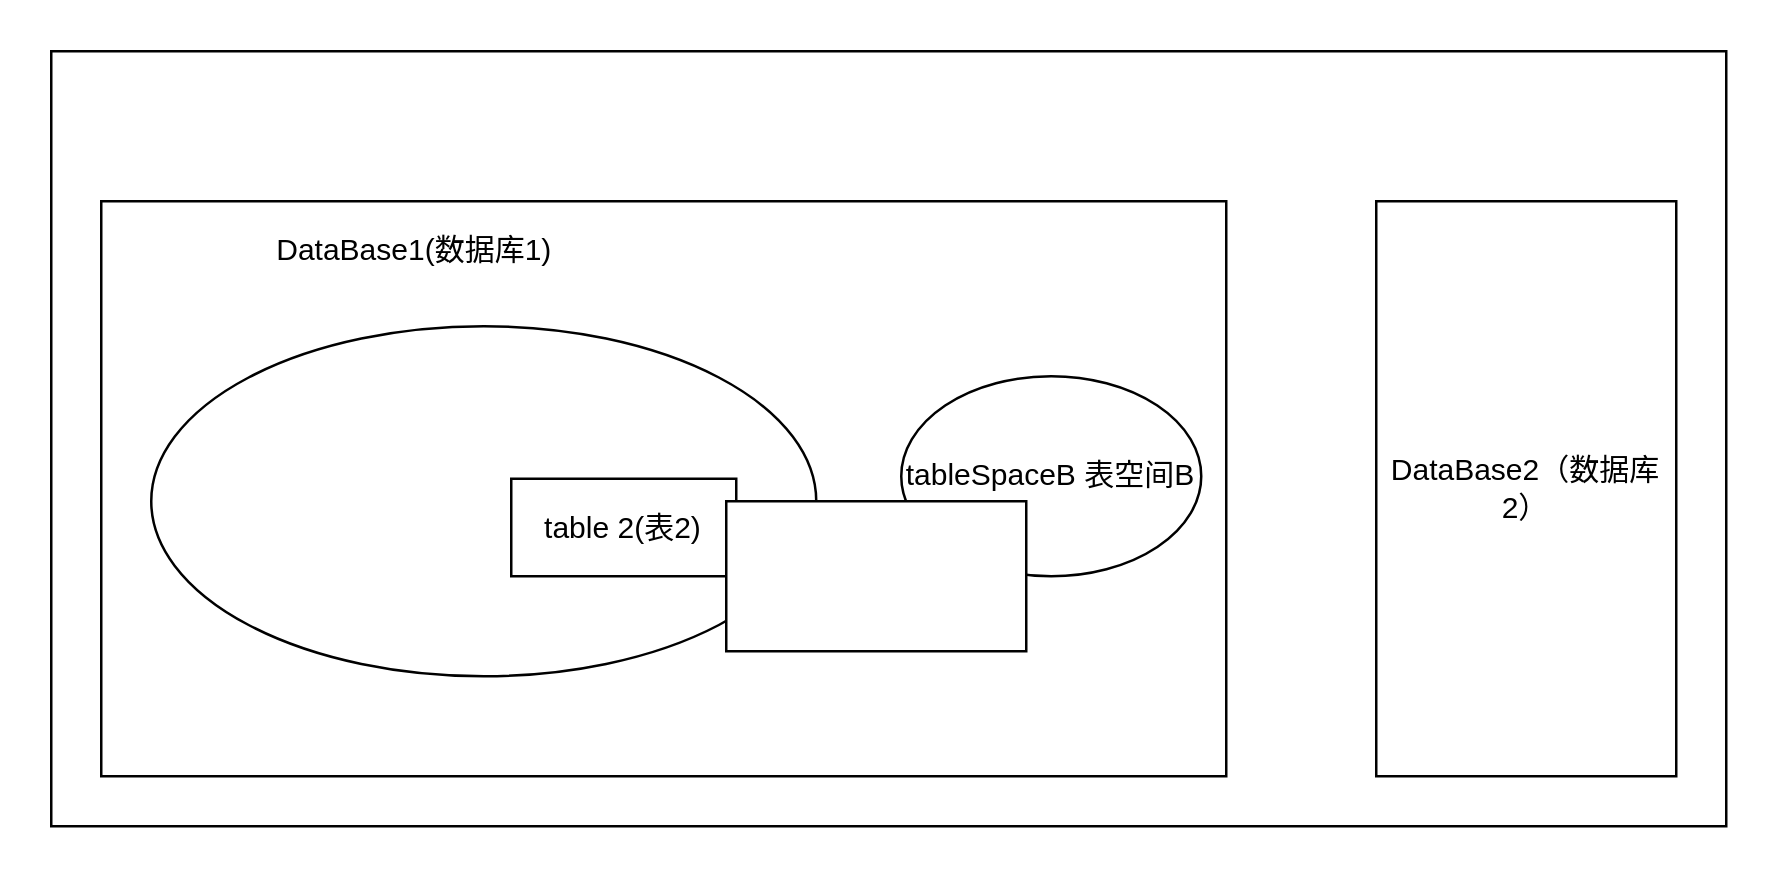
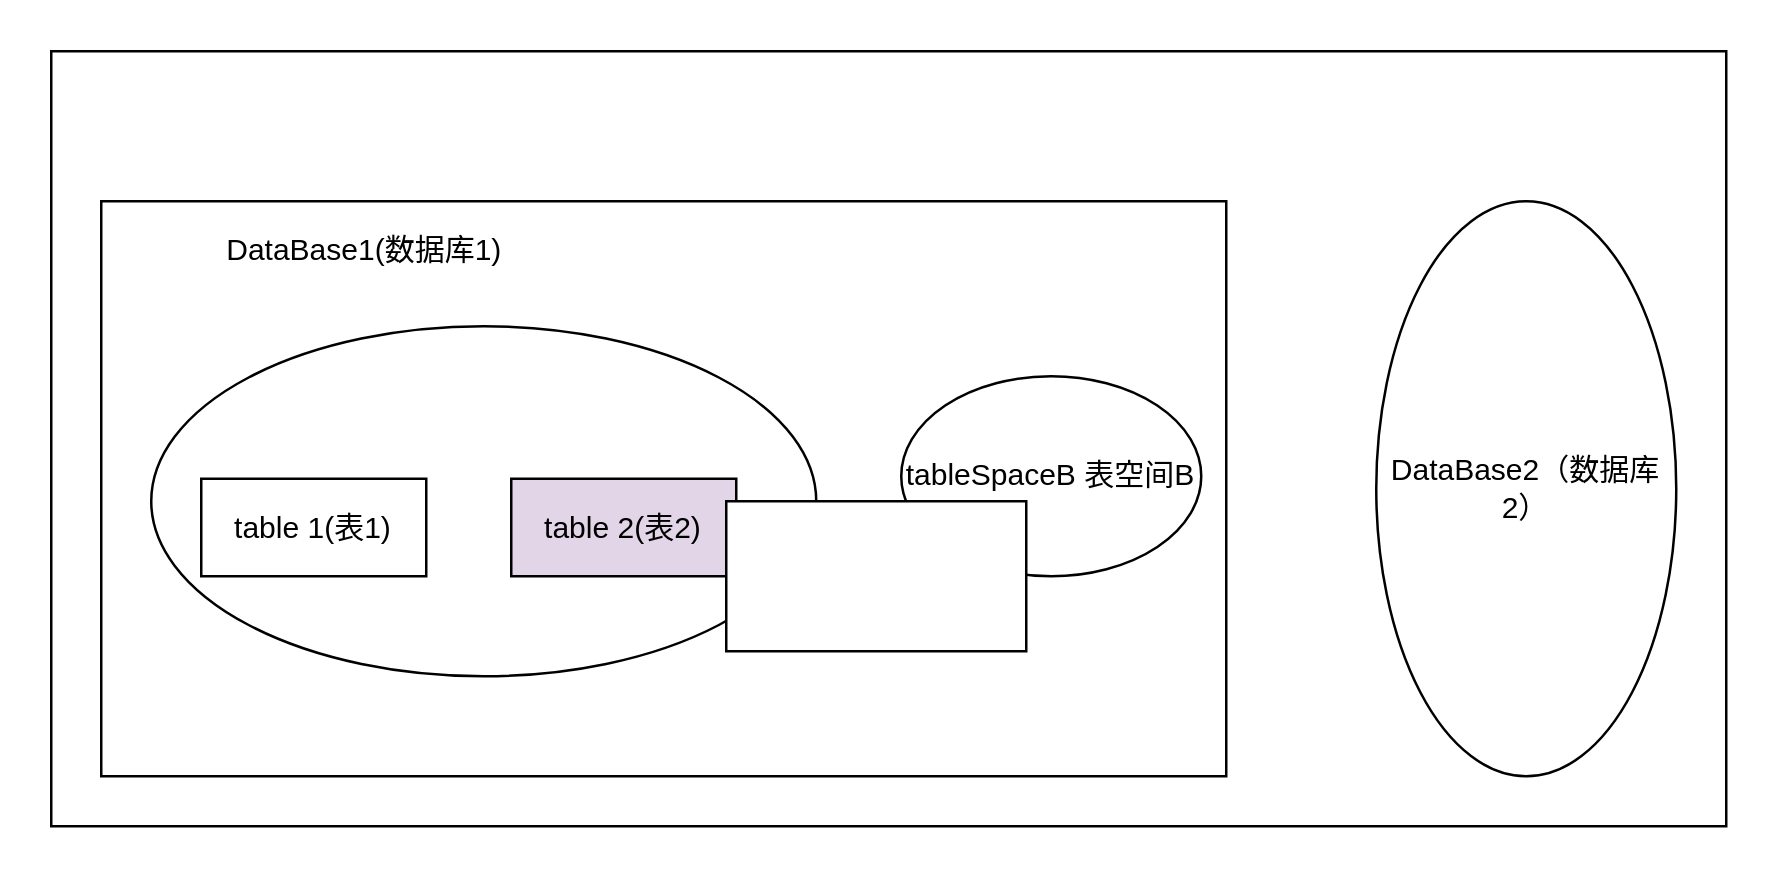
  <mxCell id="0" />
  <mxCell id="1" parent="0" />
  <mxCell id="2" value="" style="rounded=0;whiteSpace=wrap;html=1;" parent="1" vertex="1"><mxGeometry x="20" y="20" width="670" height="310" as="geometry" /></mxCell>
  <mxCell id="3" value="" style="rounded=0;whiteSpace=wrap;html=1;" parent="1" vertex="1"><mxGeometry x="40" y="80" width="450" height="230" as="geometry" /></mxCell>
- <mxCell id="4" value="DataBase1(数据库1)" style="text;html=1;align=center;verticalAlign=middle;resizable=0;points=[];autosize=1;" parent="1" vertex="1"><mxGeometry x="100" y="90" width="130" height="20" as="geometry" /></mxCell>
+ <mxCell id="4" value="DataBase1(数据库1)" style="text;html=1;align=center;verticalAlign=middle;resizable=0;points=[];autosize=1;" parent="1" vertex="1"><mxGeometry x="80" y="90" width="130" height="20" as="geometry" /></mxCell>
  <mxCell id="5" value="" style="ellipse;whiteSpace=wrap;html=1;" parent="1" vertex="1"><mxGeometry x="60" y="130" width="266" height="140" as="geometry" /></mxCell>
- <mxCell id="7" value="table 2(表2)" style="rounded=0;whiteSpace=wrap;html=1;" parent="1" vertex="1"><mxGeometry x="204" y="191" width="90" height="39" as="geometry" /></mxCell>
+ <mxCell id="6" value="table 1(表1)" style="rounded=0;whiteSpace=wrap;html=1;" parent="1" vertex="1"><mxGeometry x="80" y="191" width="90" height="39" as="geometry" /></mxCell>
+ <mxCell id="7" value="table 2(表2)" style="rounded=0;whiteSpace=wrap;html=1;fillColor=#e1d5e7;" parent="1" vertex="1"><mxGeometry x="204" y="191" width="90" height="39" as="geometry" /></mxCell>
  <mxCell id="8" value="tableSpaceB 表空间B" style="ellipse;whiteSpace=wrap;html=1;" parent="1" vertex="1"><mxGeometry x="360" y="150" width="120" height="80" as="geometry" /></mxCell>
- <mxCell id="9" value="DataBase2（数据库2）" style="rounded=0;whiteSpace=wrap;html=1;" parent="1" vertex="1"><mxGeometry x="550" y="80" width="120" height="230" as="geometry" /></mxCell>
+ <mxCell id="9" value="DataBase2（数据库2）" style="ellipse;whiteSpace=wrap;html=1;" parent="1" vertex="1"><mxGeometry x="550" y="80" width="120" height="230" as="geometry" /></mxCell>
  <mxCell id="10" value="" style="rounded=0;whiteSpace=wrap;html=1;" parent="1" vertex="1"><mxGeometry x="290" y="200" width="120" height="60" as="geometry" /></mxCell>
